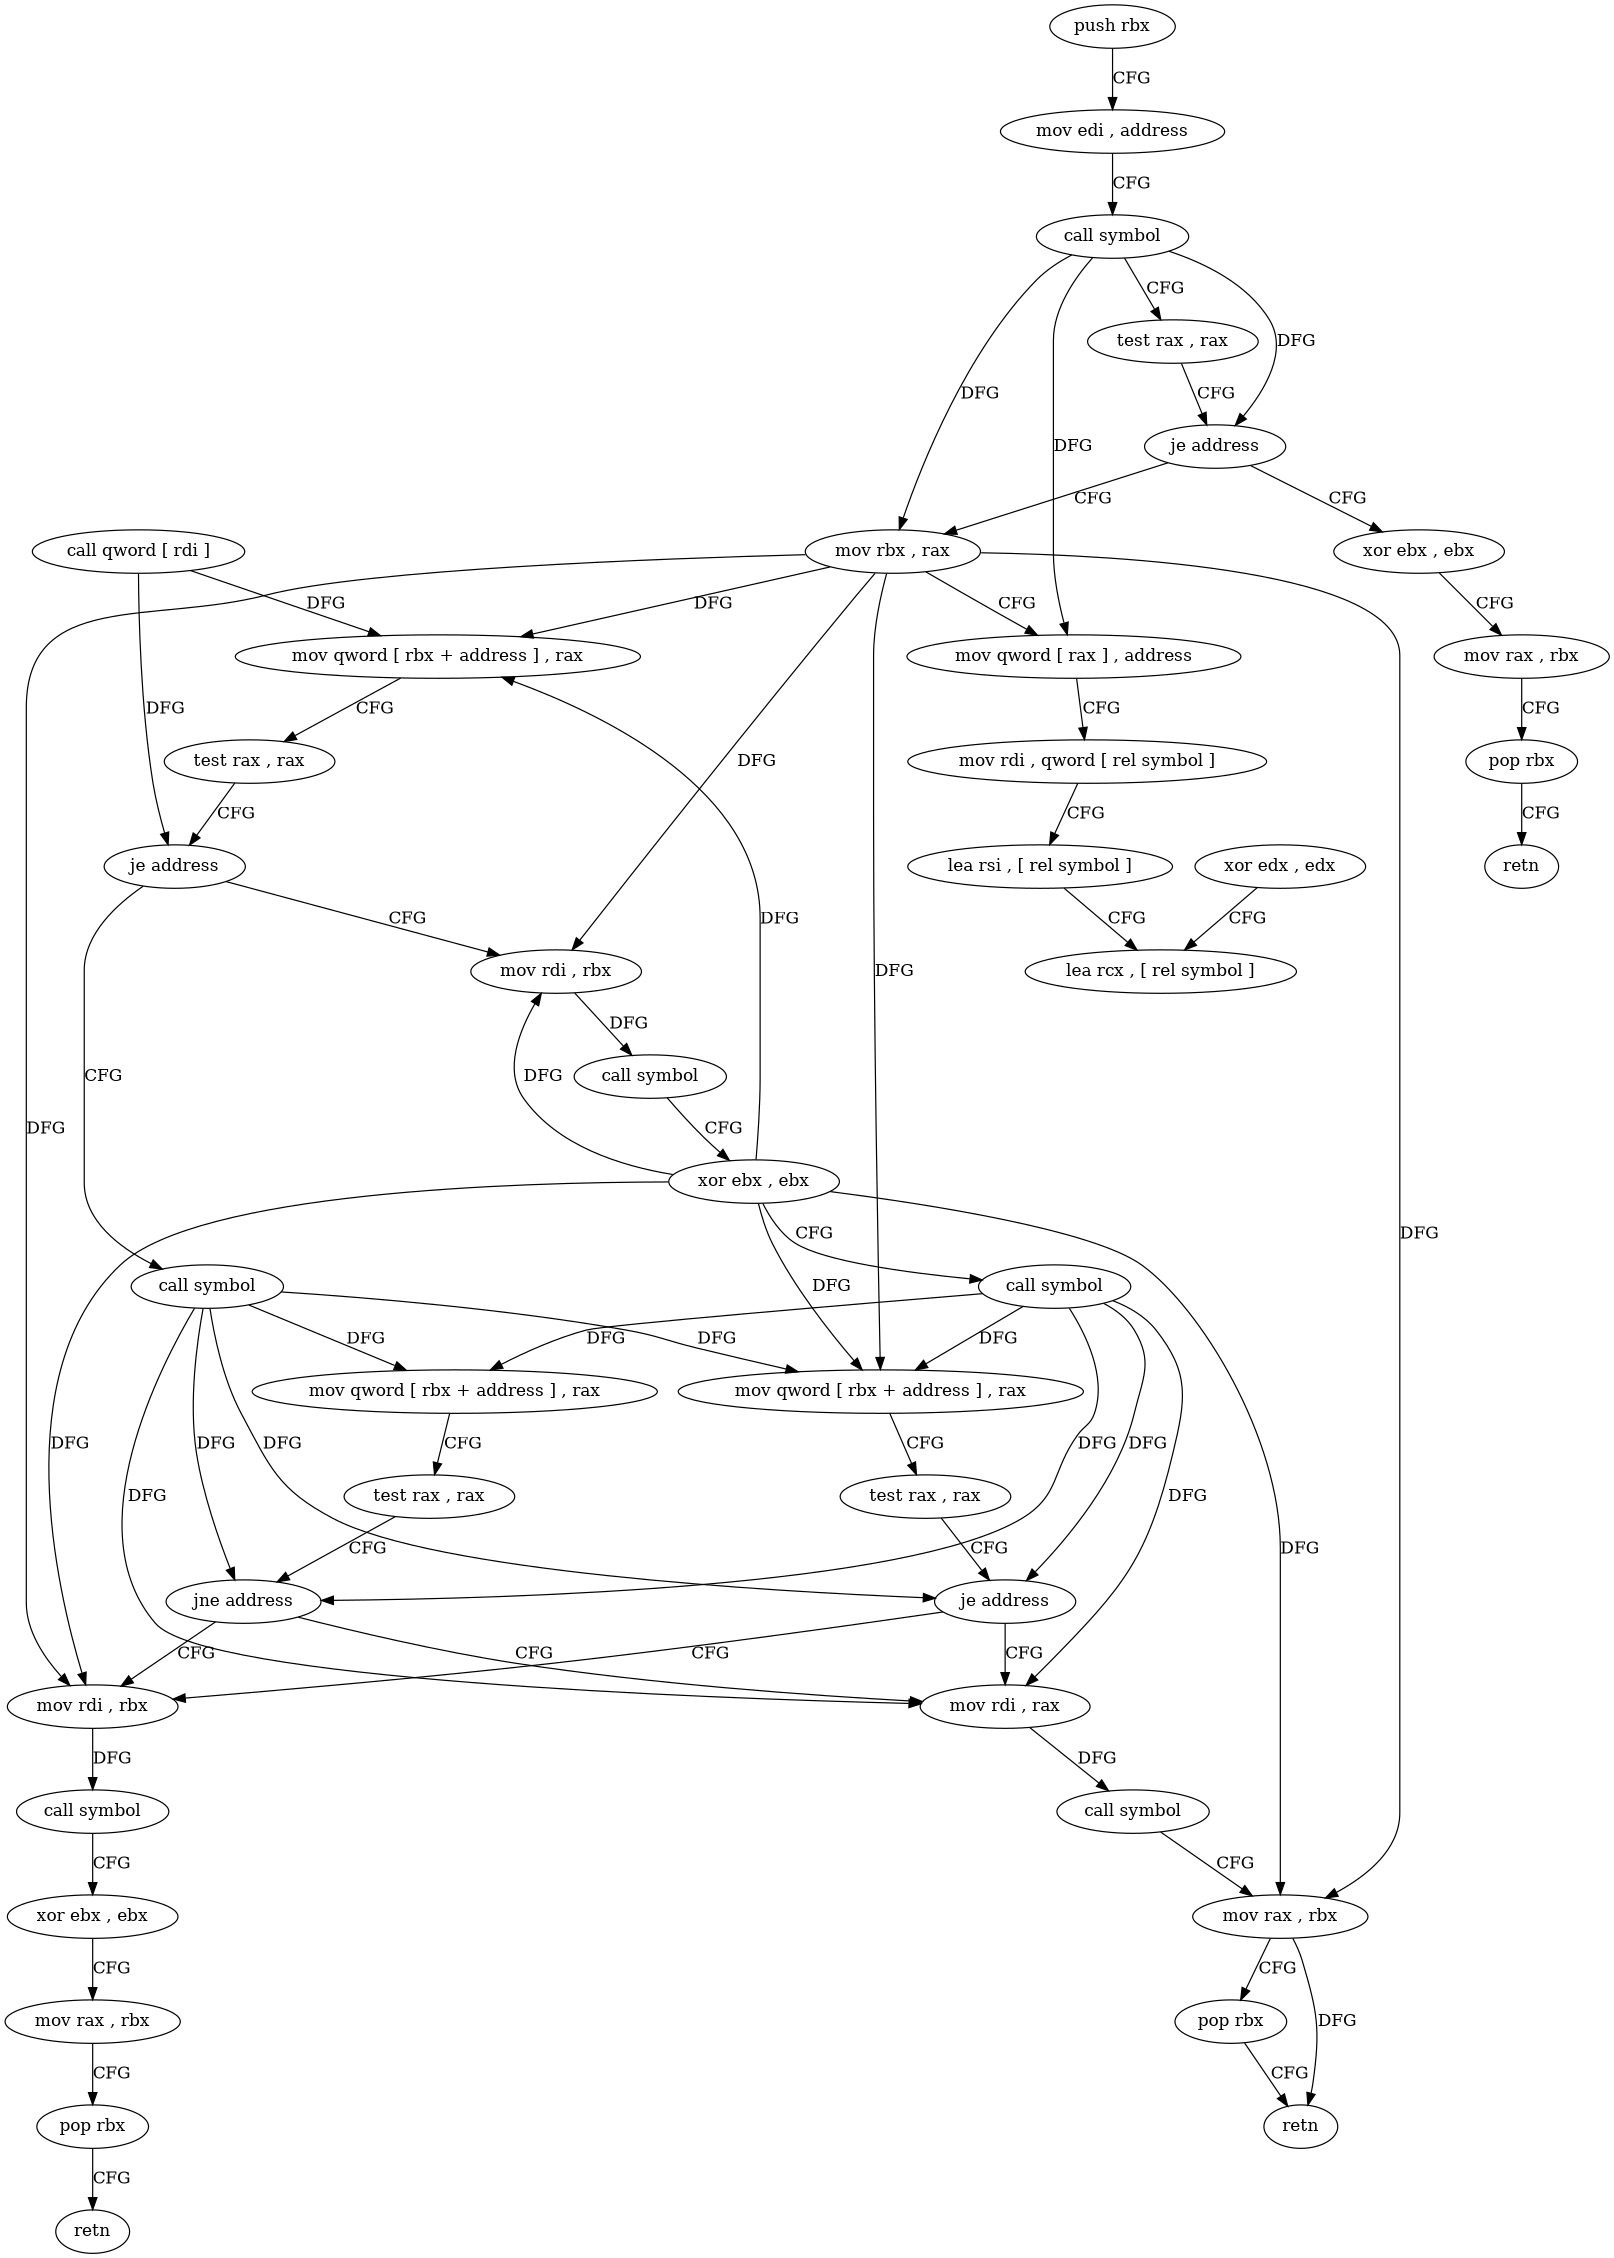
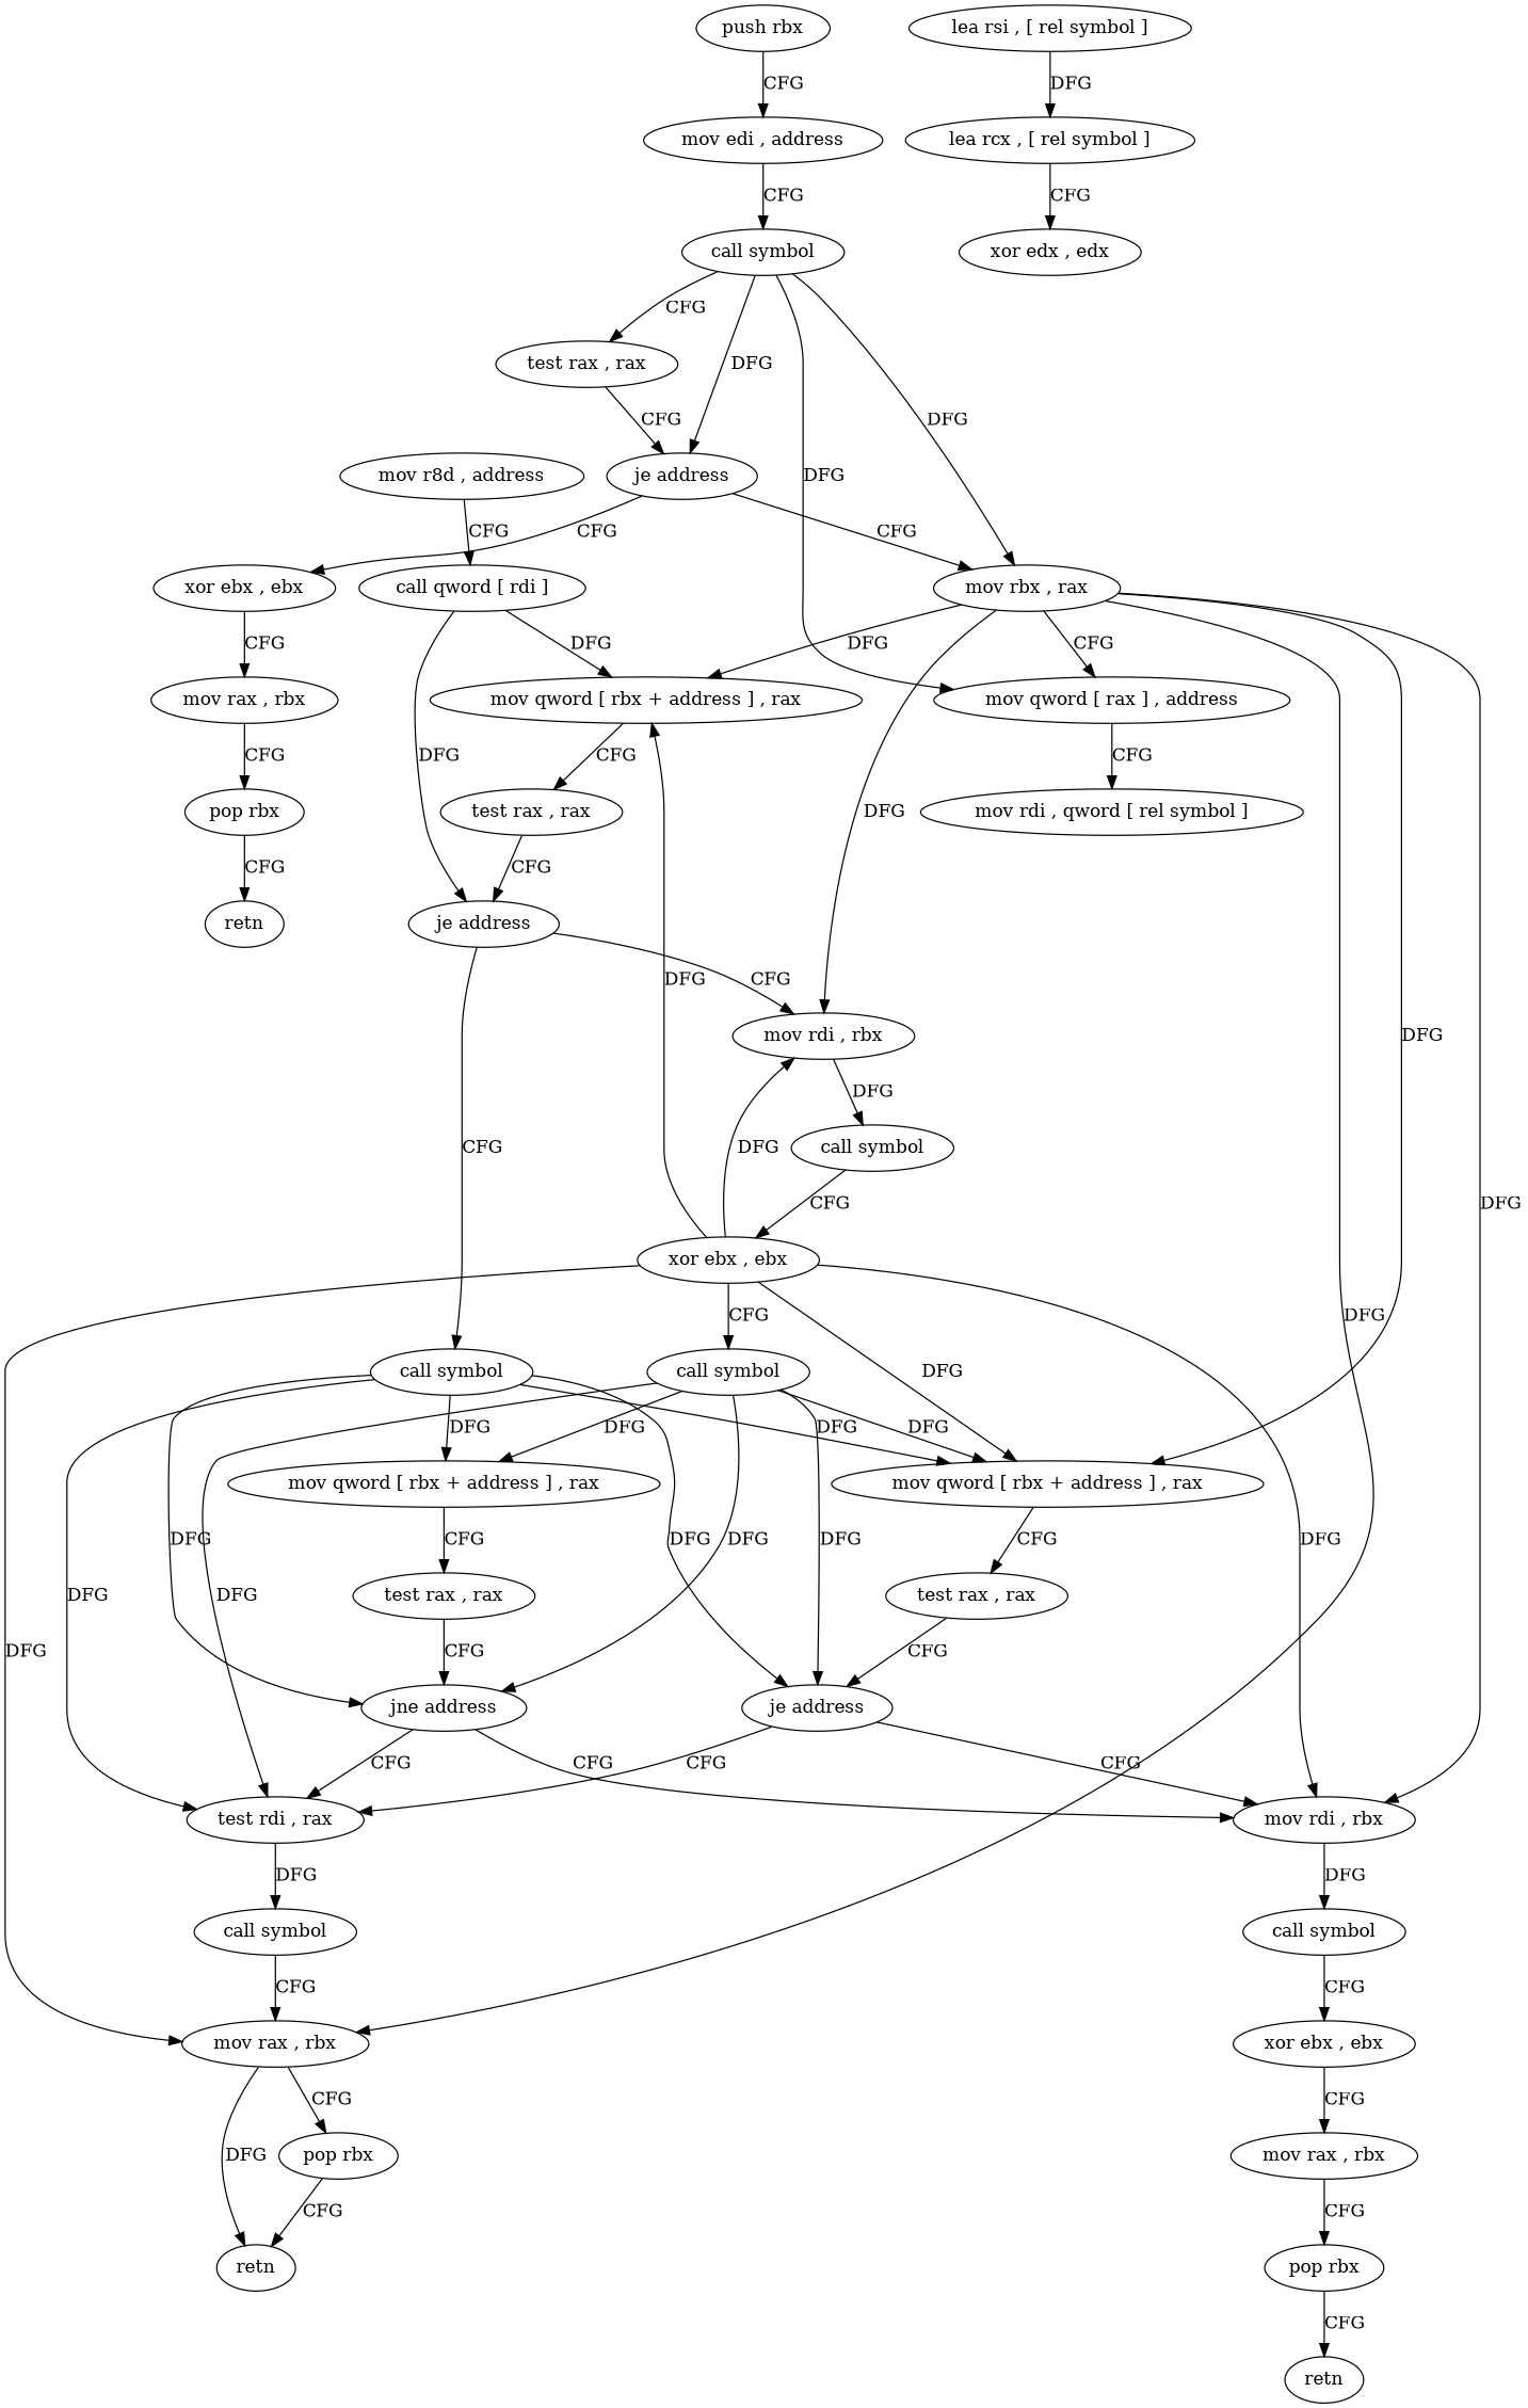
  digraph {
    n1 [label="push rbx"]
    n2 [label="mov edi , address"]
    n3 [label="call symbol"]
    n4 [label="test rax , rax"]
    n5 [label="je address"]
    n6 [label="mov rbx , rax"]
    n7 [label="mov qword [ rax ] , address"]
    n8 [label="xor ebx , ebx"]
    n9 [label="mov qword [ rbx + address ] , rax"]
    n10 [label="mov rdi , rbx"]
    n11 [label="mov rdi , rbx"]
    n12 [label="mov qword [ rbx + address ] , rax"]
    n13 [label="mov rax , rbx"]
    n14 [label="mov rdi , qword [ rel symbol ]"]
    n15 [label="mov rax , rbx"]
    n16 [label="pop rbx"]
    n17 [label="test rax , rax"]
    n18 [label="call symbol"]
    n19 [label="call symbol"]
    n20 [label="test rax , rax"]
    n21 [label="pop rbx"]
    n22 [label=retn]
    n23 [label=retn]
    n24 [label="lea rsi , [ rel symbol ]"]
    n25 [label="lea rcx , [ rel symbol ]"]
    n26 [label="call qword [ rdi ]"]
    n27 [label="je address"]
    n28 [label="xor edx , edx"]
+   n29 [label="mov r8d , address"]
    n30 [label="call symbol"]
    n31 [label="mov qword [ rbx + address ] , rax"]
    n32 [label="jne address"]
-   n33 [label="mov rdi , rax"]
+   n33 [label="test rdi , rax"]
    n34 [label="je address"]
    n35 [label="xor ebx , ebx"]
    n36 [label="test rax , rax"]
    n37 [label="call symbol"]
    n38 [label="call symbol"]
    n39 [label="xor ebx , ebx"]
    n40 [label="mov rax , rbx"]
    n41 [label="pop rbx"]
    n42 [label=retn]
    n1 -> n2 [label=CFG]
    n2 -> n3 [label=CFG]
    n3 -> n4 [label=CFG]
    n3 -> n5 [label=DFG]
    n3 -> n6 [label=DFG]
    n3 -> n7 [label=DFG]
    n4 -> n5 [label=CFG]
    n5 -> n6 [label=CFG]
    n5 -> n8 [label=CFG]
    n6 -> n7 [label=CFG]
    n6 -> n9 [label=DFG]
    n6 -> n10 [label=DFG]
    n6 -> n11 [label=DFG]
    n6 -> n12 [label=DFG]
    n6 -> n13 [label=DFG]
    n7 -> n14 [label=CFG]
    n8 -> n15 [label=CFG]
    n9 -> n17 [label=CFG]
    n10 -> n18 [label=DFG]
    n11 -> n19 [label=DFG]
    n12 -> n20 [label=CFG]
    n13 -> n21 [label=CFG]
    n13 -> n22 [label=DFG]
-   n14 -> n24 [label=CFG]
    n15 -> n16 [label=CFG]
    n16 -> n23 [label=CFG]
    n17 -> n27 [label=CFG]
    n18 -> n35 [label=CFG]
    n19 -> n39 [label=CFG]
    n20 -> n34 [label=CFG]
    n21 -> n22 [label=CFG]
-   n24 -> n25 [label=CFG]
-   n28 -> n25 [label=CFG]
+   n24 -> n25 [label=DFG]
+   n25 -> n28 [label=CFG]
    n26 -> n9 [label=DFG]
    n26 -> n27 [label=DFG]
    n27 -> n10 [label=CFG]
    n27 -> n30 [label=CFG]
+   n29 -> n26 [label=CFG]
    n30 -> n12 [label=DFG]
    n30 -> n31 [label=DFG]
    n30 -> n32 [label=DFG]
    n30 -> n33 [label=DFG]
    n30 -> n34 [label=DFG]
    n31 -> n36 [label=CFG]
    n32 -> n11 [label=CFG]
    n32 -> n33 [label=CFG]
    n33 -> n37 [label=DFG]
    n34 -> n11 [label=CFG]
    n34 -> n33 [label=CFG]
    n35 -> n9 [label=DFG]
    n35 -> n10 [label=DFG]
    n35 -> n11 [label=DFG]
    n35 -> n12 [label=DFG]
    n35 -> n13 [label=DFG]
    n35 -> n38 [label=CFG]
    n36 -> n32 [label=CFG]
    n37 -> n13 [label=CFG]
    n38 -> n12 [label=DFG]
    n38 -> n31 [label=DFG]
    n38 -> n32 [label=DFG]
    n38 -> n33 [label=DFG]
    n38 -> n34 [label=DFG]
    n39 -> n40 [label=CFG]
    n40 -> n41 [label=CFG]
    n41 -> n42 [label=CFG]
  }
